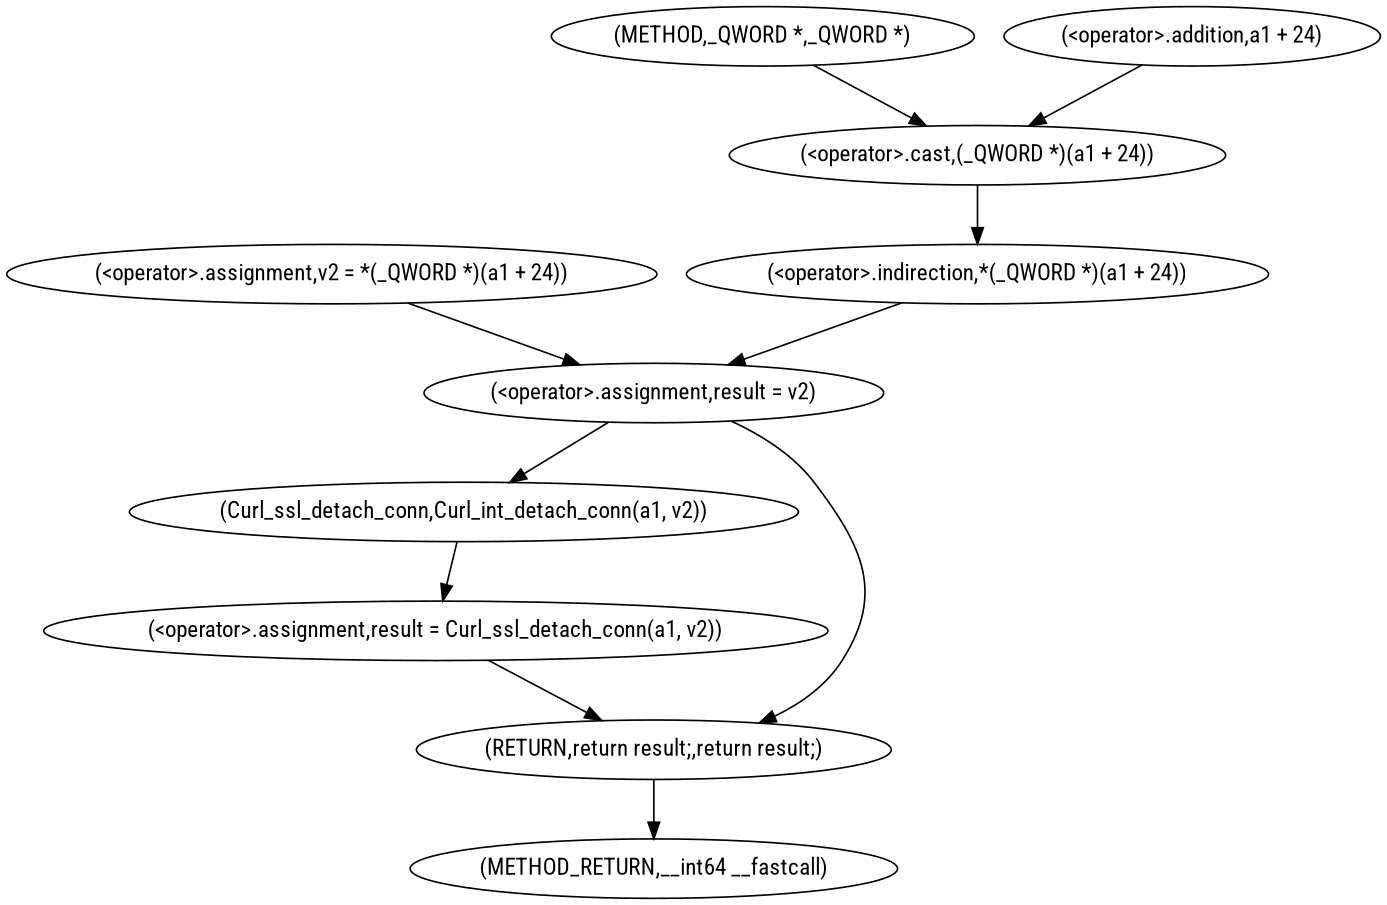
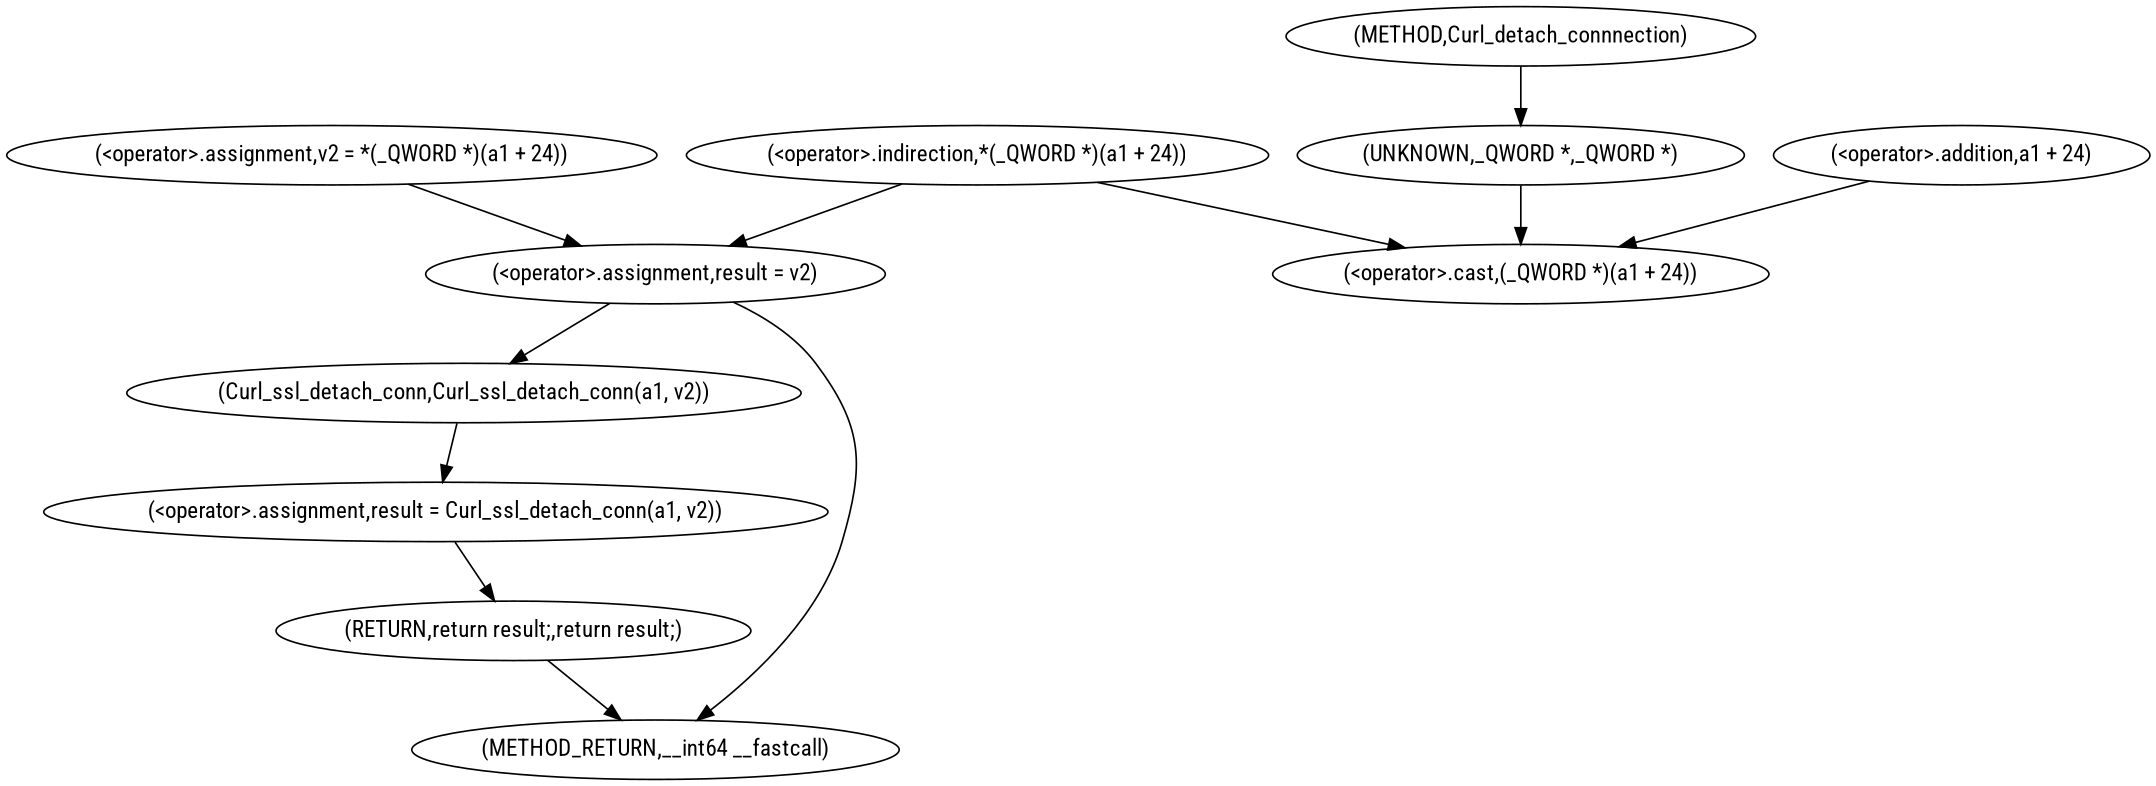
  digraph {
    fontname="Roboto Condensed"
    node [fontname="Roboto Condensed"]
    edge [fontname="Roboto Condensed"]
    n1 [label="(<operator>.assignment,v2 = *(_QWORD *)(a1 + 24))"]
    n2 [label="(<operator>.assignment,result = v2)"]
-   n3 [label="(Curl_ssl_detach_conn,Curl_int_detach_conn(a1, v2))"]
+   n3 [label="(Curl_ssl_detach_conn,Curl_ssl_detach_conn(a1, v2))"]
    n4 [label="(RETURN,return result;,return result;)"]
    n5 [label="(<operator>.indirection,*(_QWORD *)(a1 + 24))"]
    n6 [label="(<operator>.cast,(_QWORD *)(a1 + 24))"]
-   n7 [label="(METHOD,_QWORD *,_QWORD *)"]
+   n7 [label="(UNKNOWN,_QWORD *,_QWORD *)"]
    n8 [label="(<operator>.addition,a1 + 24)"]
    n9 [label="(<operator>.assignment,result = Curl_ssl_detach_conn(a1, v2))"]
    n10 [label="(METHOD_RETURN,__int64 __fastcall)"]
+   n11 [label="(METHOD,Curl_detach_connnection)"]
    n1 -> n2
    n2 -> n3
-   n2 -> n4
+   n2 -> n10
    n3 -> n9
    n4 -> n10
    n5 -> n2
-   n6 -> n5
+   n5 -> n6
    n7 -> n6
    n8 -> n6
    n9 -> n4
+   n11 -> n7
  }
